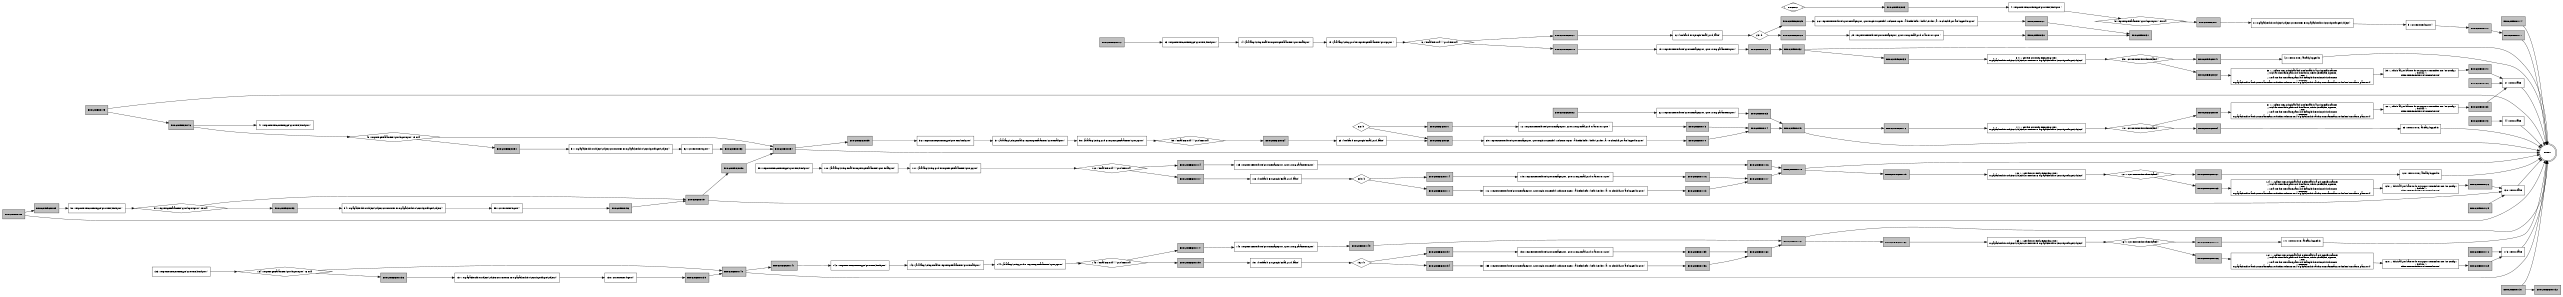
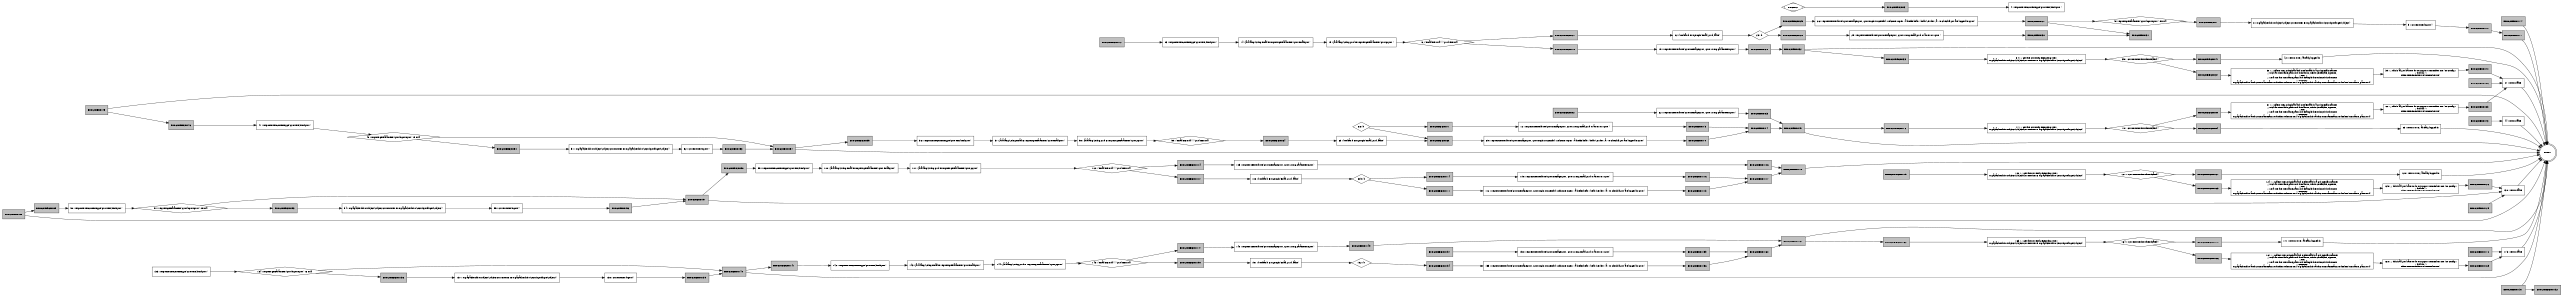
  digraph {
    rankdir=LR
    node [fontsize=8 shape=rectangle fillcolor=gray style=filled]
    n1 [label="BEGIN_2 " shape=Mdiamond fillcolor="" style=""]
    n2 [label="BLOCK_BEGIN_3 "]
    n3 [label="4 - response.setContentType(quot text/htmlquot ) " fillcolor="" style=""]
    n4 [label="5 - request.getParameter(quot logoutquot ) != null " shape=diamond fillcolor="" style=""]
    n5 [label="BLOCK_BEGIN_7 "]
    n6 [label="8 - org.apache.shiro.subject.Subject currentUser = org.apache.shiro.SecurityUtils.getSubject() " fillcolor="" style=""]
    n7 [label="BLOCK_END_11 "]
    n8 [label="EXIT_1 " shape=doublecircle fillcolor="" style=""]
    n9 [label="9 - currentUser.logout() " fillcolor="" style=""]
    n10 [label="BLOCK_END_10 "]
    n11 [label="BLOCK_BEGIN_12 "]
    n12 [label="83 - response.setContentType(quot text/htmlquot )" fillcolor="" style=""]
    n13 [label="14 - java.lang.String email = request.getParameter(quot emailquot ) " fillcolor="" style=""]
    n14 [label="15 - java.lang.String pwd = request.getParameter(quot pquot ) " fillcolor="" style=""]
    n15 [label="16 - (email == null) || (pwd == null) " shape=diamond fillcolor="" style=""]
    n16 [label="BLOCK_BEGIN_18 "]
    n17 [label="BLOCK_BEGIN_21 "]
    n18 [label="19 - request.setAttribute(quot messagequot , quot wrong parametersquot ) " fillcolor="" style=""]
    n19 [label="22 - boolean b = tryLogin(email, pwd, false) " fillcolor="" style=""]
    n20 [label="BLOCK_END_20 "]
    n21 [label="BLOCK_END_32 "]
    n22 [label="BLOCK_BEGIN_33 "]
    n23 [label="23 - b " shape=diamond fillcolor="" style=""]
    n24 [label="BLOCK_BEGIN_25 "]
    n25 [label="BLOCK_BEGIN_28 "]
    n26 [label="26 - request.setAttribute(quot messagequot , quot Login successful. Welcome. Open <a href='hello'>hello Servlet</a> to check if you are logged in.quot ) " fillcolor="" style=""]
    n27 [label="29 - request.setAttribute(quot messagequot , quot wrong email/pwd or an error...quot ) " fillcolor="" style=""]
    n28 [label="BLOCK_END_27 "]
    n29 [label="BLOCK_END_31 "]
    n30 [label="BLOCK_END_30 "]
    n31 [label="34 - // get the currently executing user:\norg.apache.shiro.subject.Subject currentUser = org.apache.shiro.SecurityUtils.getSubject() " fillcolor="" style=""]
    n32 [label="35 - !currentUser.isAuthenticated() " shape=diamond fillcolor="" style=""]
    n33 [label="BLOCK_BEGIN_37 "]
    n34 [label="BLOCK_BEGIN_41 "]
    n35 [label="38 - // collect user principals and credentials in a gui specific manner\n// such as username/password html form, X509 certificate, OpenID,\n// etc.\n// We'll use the username/password example here since it is the most\n// common.\norg.apache.shiro.authc.UsernamePasswordToken token = new org.apache.shiro.authc.UsernamePasswordToken(username, password) " fillcolor="" style=""]
    n36 [label="42 - return true// already logged in\n " fillcolor="" style=""]
    n37 [label="39 - // this is all you have to do to support 'remember me' (no config -\n// built in!):\ntoken.setRememberMe(rememberMe) " fillcolor="" style=""]
    n38 [label="BLOCK_END_40 "]
    n39 [label="87 - return false " fillcolor="" style=""]
    n40 [label="44 - return false " fillcolor="" style=""]
    n41 [label="BLOCK_END_43 "]
    n42 [label="BLOCK_END_45 "]
    n43 [label="BLOCK_BEGIN_46 "]
    n44 [label="47 - response.setContentType(quot text/htmlquot ) " fillcolor="" style=""]
    n45 [label="48 - request.getParameter(quot logoutquot ) != null " shape=diamond fillcolor="" style=""]
    n46 [label="BLOCK_BEGIN_50 "]
    n47 [label="BLOCK_END_54 "]
    n48 [label="51 - org.apache.shiro.subject.Subject currentUser = org.apache.shiro.SecurityUtils.getSubject() " fillcolor="" style=""]
    n49 [label="BLOCK_BEGIN_55 "]
    n50 [label="52 - currentUser.logout() " fillcolor="" style=""]
    n51 [label="BLOCK_END_53 "]
    n52 [label="56 - response.setContentType(quot text/htmlquot ) " fillcolor="" style=""]
    n53 [label="57 - java.lang.String email = request.getParameter(quot emailquot ) " fillcolor="" style=""]
    n54 [label="58 - java.lang.String pwd = request.getParameter(quot pquot ) " fillcolor="" style=""]
    n55 [label="59 - (email == null) || (pwd == null) " shape=diamond fillcolor="" style=""]
    n56 [label="BLOCK_BEGIN_64 "]
    n57 [label="BLOCK_BEGIN_61 "]
    n58 [label="62 - request.setAttribute(quot messagequot , quot wrong parametersquot ) " fillcolor="" style=""]
    n59 [label="65 - boolean b = tryLogin(email, pwd, false) " fillcolor="" style=""]
    n60 [label="BLOCK_END_63 "]
    n61 [label="BLOCK_END_75 "]
    n62 [label="BLOCK_BEGIN_76 "]
    n63 [label="BLOCK_BEGIN_68 "]
    n64 [label="66 - b " shape=diamond fillcolor="" style=""]
    n65 [label="BLOCK_BEGIN_71 "]
    n66 [label="69 - request.setAttribute(quot messagequot , quot Login successful. Welcome. Open <a href='hello'>hello Servlet</a> to check if you are logged in.quot ) " fillcolor="" style=""]
    n67 [label="72 - request.setAttribute(quot messagequot , quot wrong email/pwd or an error...quot ) " fillcolor="" style=""]
    n68 [label="BLOCK_END_70 "]
    n69 [label="BLOCK_END_74 "]
    n70 [label="BLOCK_END_73 "]
    n71 [label="77 - // get the currently executing user:\norg.apache.shiro.subject.Subject currentUser = org.apache.shiro.SecurityUtils.getSubject() " fillcolor="" style=""]
    n72 [label="78 - !currentUser.isAuthenticated() " shape=diamond fillcolor="" style=""]
    n73 [label="BLOCK_BEGIN_80 "]
    n74 [label="BLOCK_BEGIN_84 "]
    n75 [label="81 - // collect user principals and credentials in a gui specific manner\n// such as username/password html form, X509 certificate, OpenID,\n// etc.\n// We'll use the username/password example here since it is the most\n// common.\norg.apache.shiro.authc.UsernamePasswordToken token = new org.apache.shiro.authc.UsernamePasswordToken(username, password) " fillcolor="" style=""]
    n76 [label="85 - return true// already logged in\n " fillcolor="" style=""]
    n77 [label="82 - // this is all you have to do to support 'remember me' (no config -\n// built in!):\ntoken.setRememberMe(rememberMe) " fillcolor="" style=""]
    n78 [label="BLOCK_END_83 "]
    n79 [label="BLOCK_END_86 "]
    n80 [label="BLOCK_END_88 "]
    n81 [label="BLOCK_BEGIN_89 "]
    n82 [label="90 - response.setContentType(quot text/htmlquot ) " fillcolor="" style=""]
    n83 [label="91 - request.getParameter(quot logoutquot ) != null " shape=diamond fillcolor="" style=""]
    n84 [label="BLOCK_BEGIN_93 "]
    n85 [label="BLOCK_END_97 "]
    n86 [label="94 - org.apache.shiro.subject.Subject currentUser = org.apache.shiro.SecurityUtils.getSubject() " fillcolor="" style=""]
    n87 [label="BLOCK_BEGIN_98 "]
    n88 [label="130 - return false " fillcolor="" style=""]
    n89 [label="95 - currentUser.logout() " fillcolor="" style=""]
    n90 [label="BLOCK_END_96 "]
    n91 [label="99 - response.setContentType(quot text/htmlquot ) " fillcolor="" style=""]
    n92 [label="100 - java.lang.String email = request.getParameter(quot emailquot ) " fillcolor="" style=""]
    n93 [label="101 - java.lang.String pwd = request.getParameter(quot pquot ) " fillcolor="" style=""]
    n94 [label="102 - (email == null) || (pwd == null) " shape=diamond fillcolor="" style=""]
    n95 [label="BLOCK_BEGIN_104 "]
    n96 [label="BLOCK_BEGIN_107 "]
    n97 [label="105 - request.setAttribute(quot messagequot , quot wrong parametersquot ) " fillcolor="" style=""]
    n98 [label="108 - boolean b = tryLogin(email, pwd, false) " fillcolor="" style=""]
    n99 [label="BLOCK_END_106 "]
    n100 [label="BLOCK_END_118 "]
    n101 [label="BLOCK_BEGIN_119 "]
    n102 [label="309 - b" shape=diamond fillcolor="" style=""]
    n103 [label="BLOCK_BEGIN_111 "]
    n104 [label="BLOCK_BEGIN_114 "]
    n105 [label="112 - request.setAttribute(quot messagequot , quot Login successful. Welcome. Open <a href='hello'>hello Servlet</a> to check if you are logged in.quot ) " fillcolor="" style=""]
    n106 [label="115 - request.setAttribute(quot messagequot , quot wrong email/pwd or an error...quot ) " fillcolor="" style=""]
    n107 [label="BLOCK_END_113 "]
    n108 [label="BLOCK_END_117 "]
    n109 [label="BLOCK_END_116 "]
    n110 [label="120 - // get the currently executing user:\norg.apache.shiro.subject.Subject currentUser = org.apache.shiro.SecurityUtils.getSubject() " fillcolor="" style=""]
    n111 [label="121 - !currentUser.isAuthenticated() " shape=diamond fillcolor="" style=""]
    n112 [label="BLOCK_BEGIN_123 "]
    n113 [label="BLOCK_BEGIN_127 "]
    n114 [label="124 - // collect user principals and credentials in a gui specific manner\n// such as username/password html form, X509 certificate, OpenID,\n// etc.\n// We'll use the username/password example here since it is the most\n// common.\norg.apache.shiro.authc.UsernamePasswordToken token = new org.apache.shiro.authc.UsernamePasswordToken(username, password) " fillcolor="" style=""]
    n115 [label="128 - return true// already logged in\n " fillcolor="" style=""]
    n116 [label="125 - // this is all you have to do to support 'remember me' (no config -\n// built in!):\ntoken.setRememberMe(rememberMe) " fillcolor="" style=""]
    n117 [label="BLOCK_END_126 "]
    n118 [label="BLOCK_END_129 "]
    n119 [label="BLOCK_END_131 "]
    n120 [label="BLOCK_BEGIN_132 "]
    n121 [label="133 - response.setContentType(quot text/htmlquot ) " fillcolor="" style=""]
    n122 [label="134 - request.getParameter(quot logoutquot ) != null " shape=diamond fillcolor="" style=""]
    n123 [label="BLOCK_BEGIN_136 "]
    n124 [label="BLOCK_END_140 "]
    n125 [label="137 - org.apache.shiro.subject.Subject currentUser = org.apache.shiro.SecurityUtils.getSubject() " fillcolor="" style=""]
    n126 [label="BLOCK_BEGIN_141 "]
    n127 [label="138 - currentUser.logout() " fillcolor="" style=""]
    n128 [label="BLOCK_END_139 "]
    n129 [label="142 - response.setContentType(quot text/htmlquot ) " fillcolor="" style=""]
    n130 [label="143 - java.lang.String email = request.getParameter(quot emailquot ) " fillcolor="" style=""]
    n131 [label="144 - java.lang.String pwd = request.getParameter(quot pquot ) " fillcolor="" style=""]
    n132 [label="145 - (email == null) || (pwd == null) " shape=diamond fillcolor="" style=""]
    n133 [label="BLOCK_BEGIN_147 "]
    n134 [label="BLOCK_BEGIN_150 "]
    n135 [label="148 - request.setAttribute(quot messagequot , quot wrong parametersquot ) " fillcolor="" style=""]
    n136 [label="151 - boolean b = tryLogin(email, pwd, false) " fillcolor="" style=""]
    n137 [label="BLOCK_END_149 "]
    n138 [label="BLOCK_END_161 "]
    n139 [label="BLOCK_BEGIN_162 "]
    n140 [label="152 - b " shape=diamond fillcolor="" style=""]
    n141 [label="BLOCK_BEGIN_154 "]
    n142 [label="BLOCK_BEGIN_157 "]
    n143 [label="155 - request.setAttribute(quot messagequot , quot Login successful. Welcome. Open <a href='hello'>hello Servlet</a> to check if you are logged in.quot ) " fillcolor="" style=""]
    n144 [label="158 - request.setAttribute(quot messagequot , quot wrong email/pwd or an error...quot ) " fillcolor="" style=""]
    n145 [label="BLOCK_END_156 "]
    n146 [label="BLOCK_END_160 "]
    n147 [label="BLOCK_END_159 "]
    n148 [label="163 - // get the currently executing user:\norg.apache.shiro.subject.Subject currentUser = org.apache.shiro.SecurityUtils.getSubject() " fillcolor="" style=""]
    n149 [label="164 - !currentUser.isAuthenticated() " shape=diamond fillcolor="" style=""]
    n150 [label="BLOCK_BEGIN_166 "]
    n151 [label="BLOCK_BEGIN_170 "]
    n152 [label="167 - // collect user principals and credentials in a gui specific manner\n// such as username/password html form, X509 certificate, OpenID,\n// etc.\n// We'll use the username/password example here since it is the most\n// common.\norg.apache.shiro.authc.UsernamePasswordToken token = new org.apache.shiro.authc.UsernamePasswordToken(username, password) " fillcolor="" style=""]
    n153 [label="171 - return true// already logged in\n " fillcolor="" style=""]
    n154 [label="168 - // this is all you have to do to support 'remember me' (no config -\n// built in!):\ntoken.setRememberMe(rememberMe) " fillcolor="" style=""]
    n155 [label="BLOCK_END_169 "]
    n156 [label="173 - return false " fillcolor="" style=""]
    n157 [label="BLOCK_END_172 "]
    n158 [label="BLOCK_END_174 "]
    n1 -> n2
    n2 -> n3
-   n3 -> n4
+   n28 -> n4
    n4 -> n5
    n5 -> n6
    n6 -> n9
    n7 -> n8
    n9 -> n10
    n10 -> n7
    n11 -> n12
    n12 -> n13
    n13 -> n14
    n14 -> n15
    n15 -> n16
    n15 -> n17
    n16 -> n18
    n17 -> n19
    n18 -> n20
    n19 -> n23
    n20 -> n21
    n21 -> n8
    n21 -> n22
    n22 -> n31
    n23 -> n24
    n23 -> n25
    n24 -> n26
    n25 -> n27
    n26 -> n28
    n27 -> n30
    n28 -> n29
    n30 -> n29
    n31 -> n32
    n32 -> n33
    n32 -> n34
    n33 -> n35
    n34 -> n36
    n35 -> n37
    n36 -> n8
    n37 -> n38
    n38 -> n39
    n39 -> n8
    n40 -> n8
    n41 -> n40
    n42 -> n8
    n42 -> n43
    n43 -> n44
-   n43 -> n45
+   n44 -> n45
    n45 -> n46
    n45 -> n47
    n46 -> n48
    n47 -> n8
    n47 -> n49
    n48 -> n50
    n49 -> n52
    n50 -> n51
    n51 -> n47
    n52 -> n53
    n53 -> n54
    n54 -> n55
    n55 -> n56
    n56 -> n59
    n57 -> n58
    n58 -> n60
    n59 -> n63
    n60 -> n61
    n61 -> n8
    n61 -> n62
    n62 -> n71
    n63 -> n66
    n64 -> n63
    n64 -> n65
    n65 -> n67
    n66 -> n68
    n67 -> n70
    n68 -> n69
    n69 -> n61
    n70 -> n69
    n71 -> n72
    n72 -> n73
    n72 -> n74
    n73 -> n75
    n74 -> n76
    n75 -> n77
    n76 -> n8
    n77 -> n78
    n78 -> n39
    n79 -> n39
    n80 -> n8
    n80 -> n81
    n81 -> n82
    n82 -> n83
    n83 -> n84
    n83 -> n85
    n84 -> n86
    n85 -> n87
    n85 -> n88
    n86 -> n89
-   n87 -> n47
+   n87 -> n91
    n88 -> n8
    n89 -> n90
    n90 -> n85
    n91 -> n92
    n92 -> n93
    n93 -> n94
    n94 -> n95
    n94 -> n96
    n95 -> n97
    n96 -> n98
    n97 -> n99
    n98 -> n102
    n99 -> n100
    n100 -> n8
-   n100 -> n101
    n101 -> n110
    n102 -> n103
    n102 -> n104
    n103 -> n105
    n104 -> n106
    n105 -> n107
    n106 -> n109
    n107 -> n108
    n108 -> n100
    n109 -> n108
    n110 -> n111
    n111 -> n112
    n111 -> n113
    n112 -> n114
    n113 -> n115
    n114 -> n116
    n115 -> n8
    n116 -> n117
    n117 -> n88
    n118 -> n88
    n119 -> n8
    n119 -> n120
    n121 -> n122
    n122 -> n123
    n122 -> n124
    n123 -> n125
    n124 -> n8
    n124 -> n126
    n125 -> n127
    n126 -> n129
    n127 -> n128
    n128 -> n124
    n129 -> n130
    n130 -> n131
    n131 -> n132
    n132 -> n133
    n132 -> n134
    n133 -> n135
    n134 -> n136
    n135 -> n137
    n136 -> n140
    n137 -> n138
    n138 -> n8
    n138 -> n139
    n139 -> n148
    n140 -> n141
-   n140 -> n142
    n141 -> n143
    n142 -> n144
    n143 -> n145
    n144 -> n147
    n145 -> n146
    n146 -> n138
    n147 -> n146
    n148 -> n149
    n149 -> n150
    n149 -> n151
    n150 -> n152
    n151 -> n153
    n152 -> n154
    n153 -> n8
    n154 -> n155
    n155 -> n156
    n156 -> n8
    n157 -> n156
    n158 -> n8
  }
